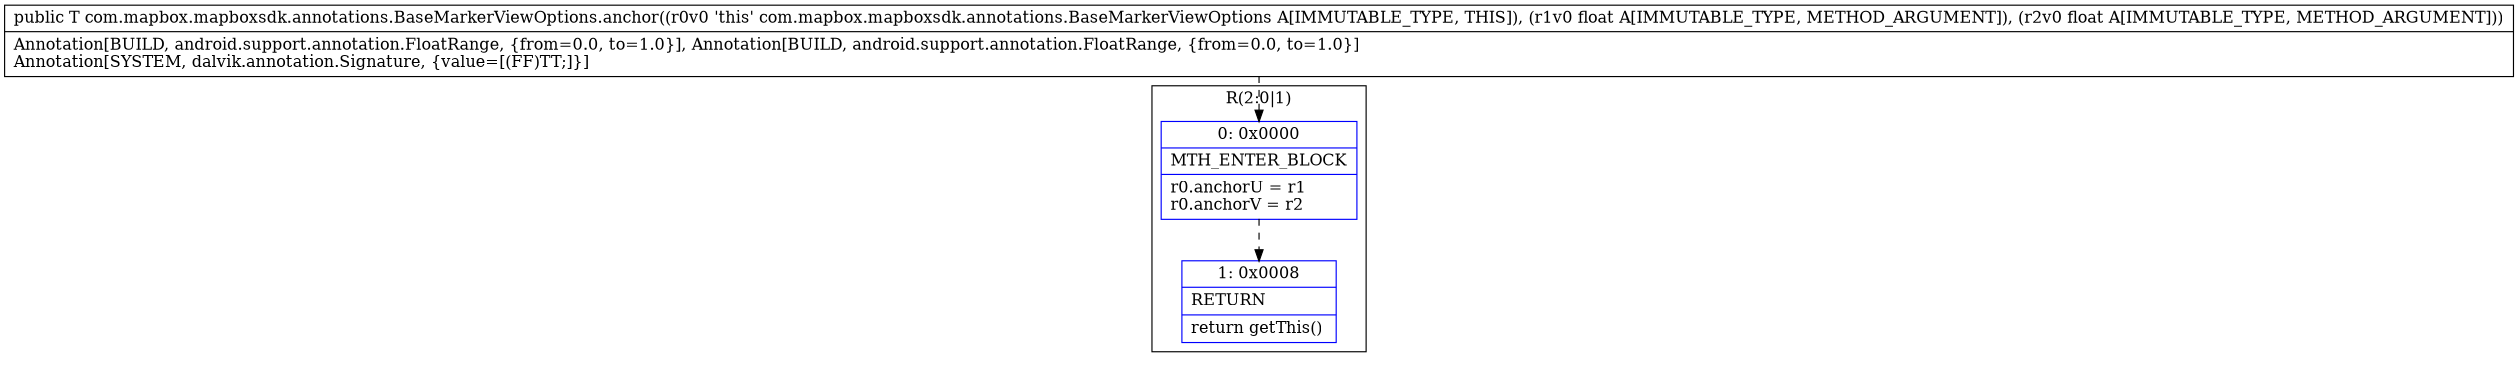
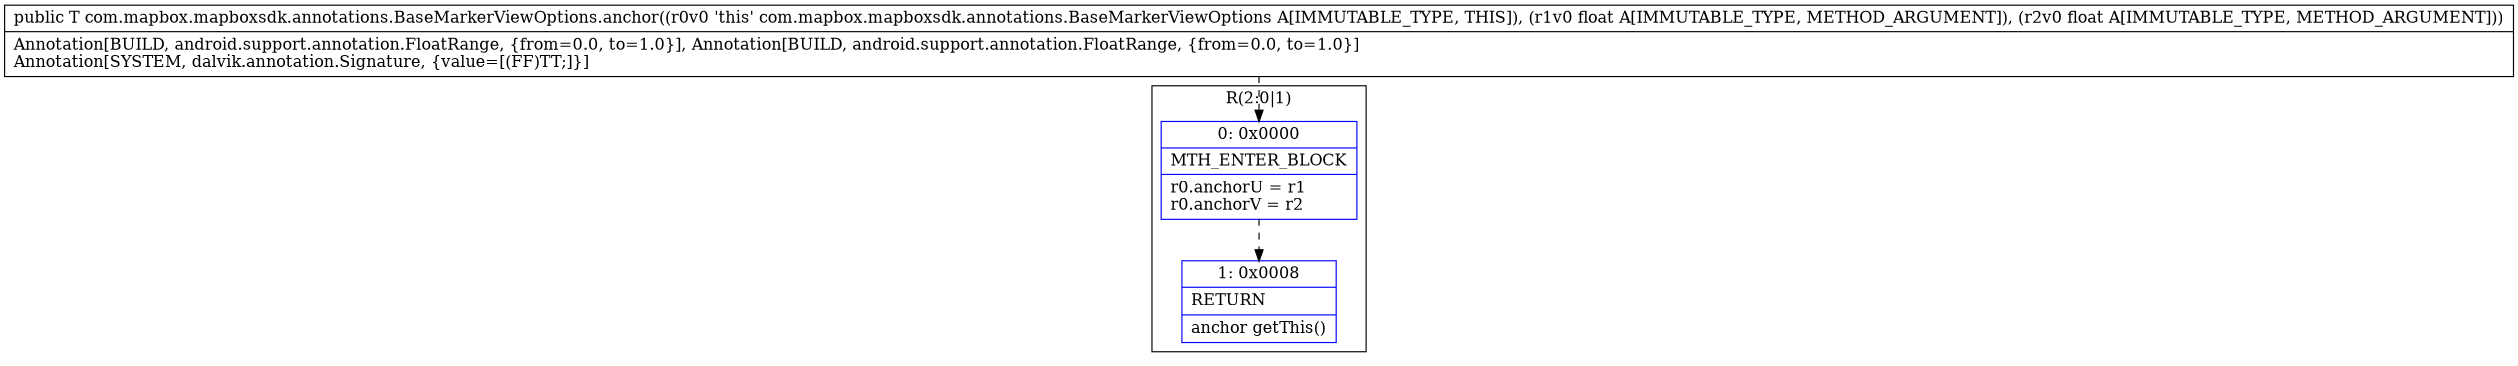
  digraph {
    node [color=blue shape=record]
    edge [style=dashed]
    n1 [label="{0\:\ 0x0000|MTH_ENTER_BLOCK\l|r0.anchorU = r1\lr0.anchorV = r2\l}"]
-   n2 [label="{1\:\ 0x0008|RETURN\l|return getThis()\l}"]
+   n2 [label="{1\:\ 0x0008|RETURN\l|anchor getThis()\l}"]
    n3 [label="{public T com.mapbox.mapboxsdk.annotations.BaseMarkerViewOptions.anchor((r0v0 'this' com.mapbox.mapboxsdk.annotations.BaseMarkerViewOptions A[IMMUTABLE_TYPE, THIS]), (r1v0 float A[IMMUTABLE_TYPE, METHOD_ARGUMENT]), (r2v0 float A[IMMUTABLE_TYPE, METHOD_ARGUMENT]))  | Annotation[BUILD, android.support.annotation.FloatRange, \{from=0.0, to=1.0\}], Annotation[BUILD, android.support.annotation.FloatRange, \{from=0.0, to=1.0\}]\lAnnotation[SYSTEM, dalvik.annotation.Signature, \{value=[(FF)TT;]\}]\l}" color=""]
    subgraph cluster_1 {
      label="R(2:0|1)"
      n1
      n2
    }
    n1 -> n2
    n3 -> n1
  }
